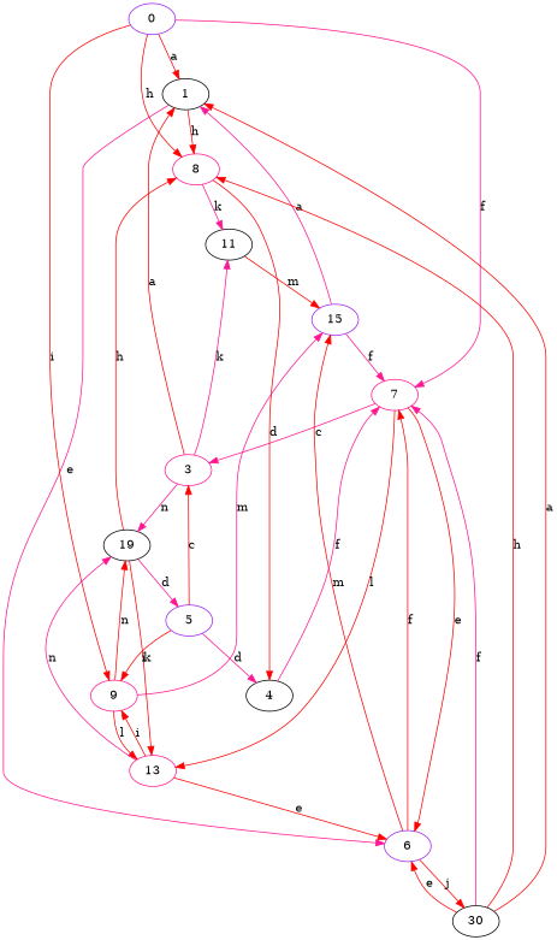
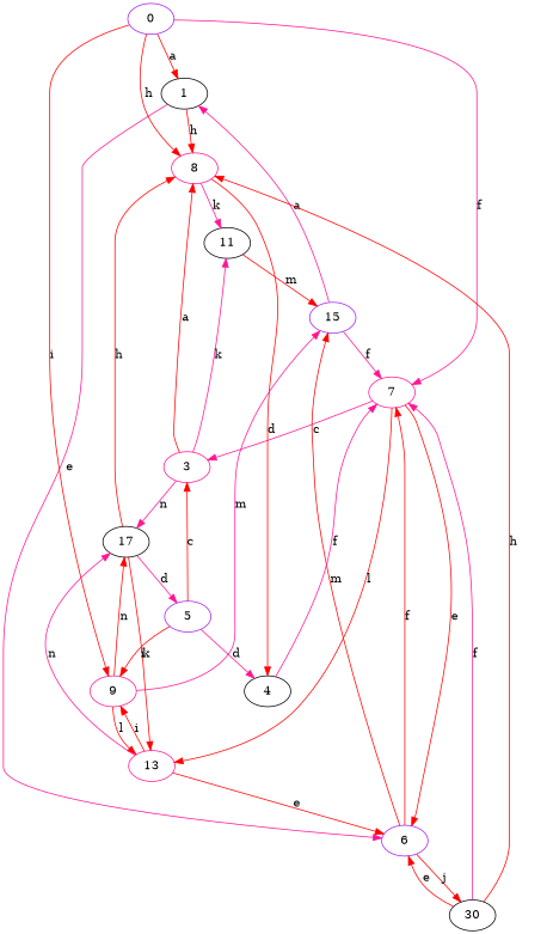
  strict digraph {
    node [color=black]
    edge [color=red]
    1
    0 [color=purple]
    7 [color=deeppink]
    8 [color=deeppink]
    9 [color=deeppink]
    6 [color=purple]
    3 [color=deeppink]
    13 [color=deeppink]
    11
    4
-   17 [label=19]
+   17
    15 [color=purple]
    n13 [label=30]
    5 [color=purple]
    1 -> 8 [label=h]
    1 -> 6 [color=deeppink label=e]
    0 -> 1 [label=a]
    0 -> 7 [color=deeppink label=f]
    0 -> 8 [label=h]
    0 -> 9 [label=i]
    7 -> 6 [label=e]
    7 -> 3 [color=deeppink label=c]
    7 -> 13 [label=l]
    8 -> 11 [color=deeppink label=k]
    8 -> 4 [label=d]
    9 -> 13 [label=l]
    9 -> 17 [label=n]
    9 -> 15 [color=deeppink label=m]
    6 -> 7 [label=f]
    6 -> 15 [label=m]
    6 -> n13 [label=j]
-   3 -> 1 [label=a]
+   3 -> 8 [label=a]
    3 -> 11 [color=deeppink label=k]
    3 -> 17 [color=deeppink label=n]
    13 -> 9 [label=i]
    13 -> 6 [label=e]
    13 -> 17 [color=deeppink label=n]
    11 -> 15 [label=m]
    4 -> 7 [color=deeppink label=f]
    17 -> 8 [label=h]
    17 -> 13 [label=k]
    17 -> 5 [color=deeppink label=d]
    15 -> 1 [color=deeppink label=a]
    15 -> 7 [color=deeppink label=f]
-   n13 -> 1 [label=a]
    n13 -> 7 [color=deeppink label=f]
    n13 -> 8 [label=h]
    n13 -> 6 [label=e]
    5 -> 9 [label=i]
    5 -> 3 [label=c]
    5 -> 4 [color=deeppink label=d]
  }
